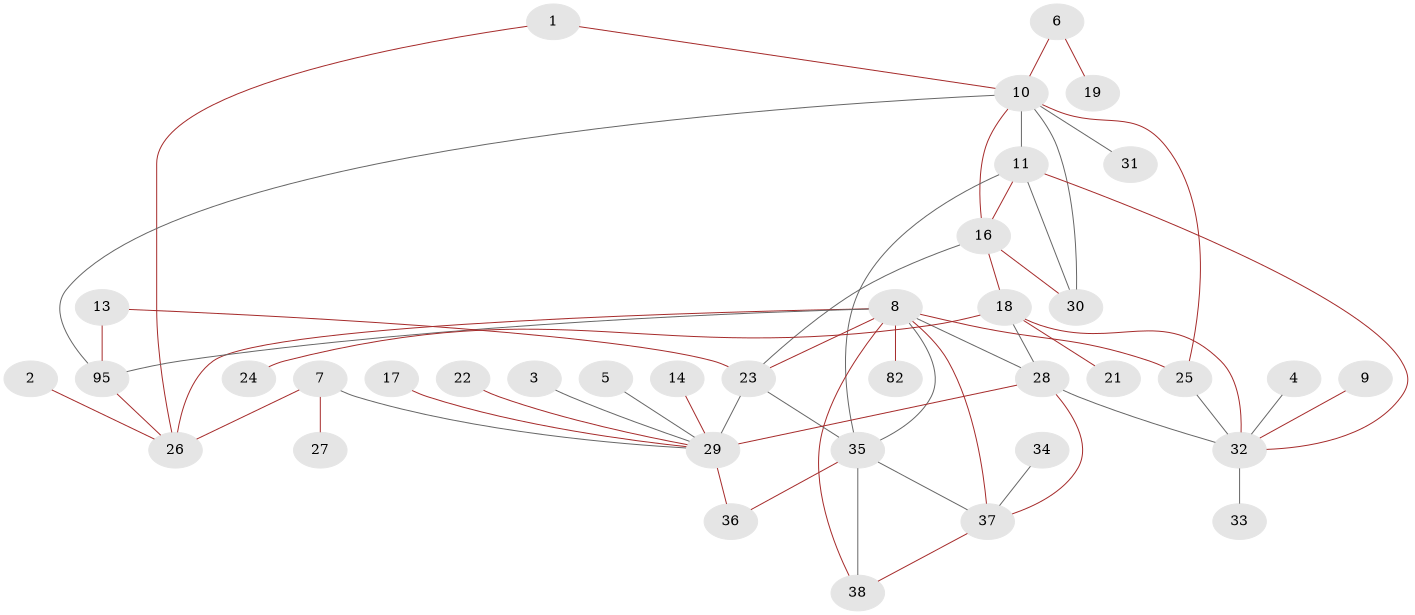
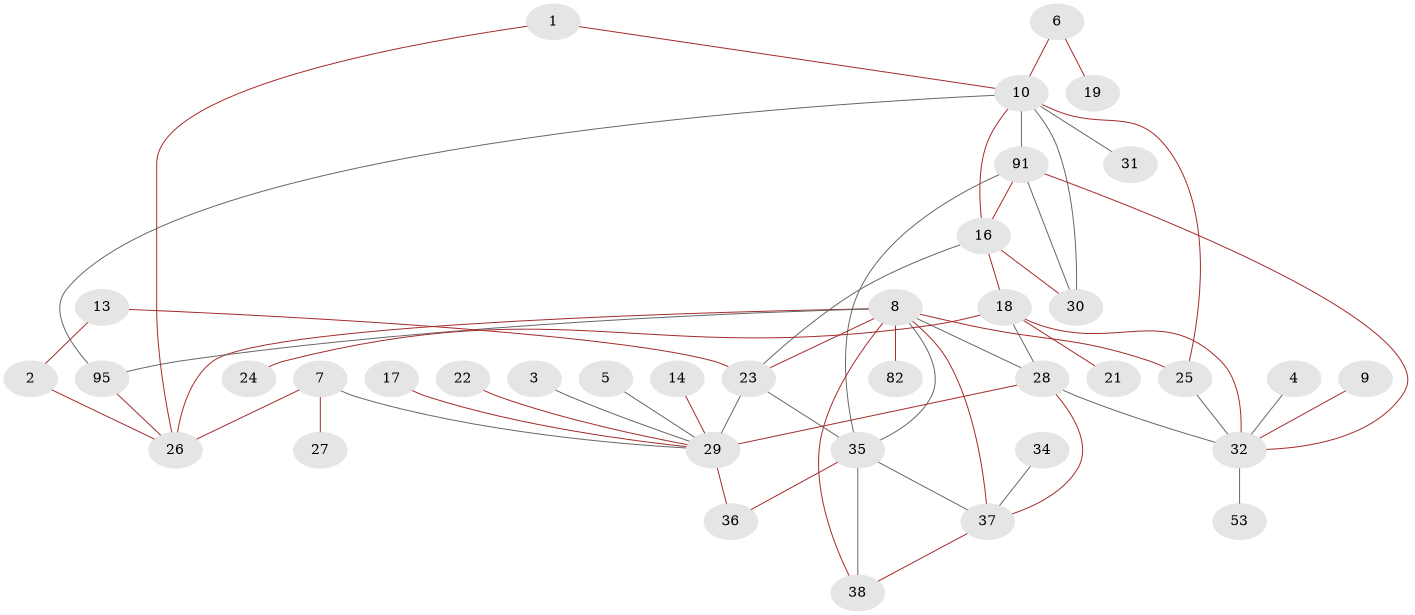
  graph {
    node [color=gray90 style=filled]
    edge [color=brown weight=1.0]
    1
    10
    26
    n4 [label=95]
    25
-   11
+   11 [label=91]
    16
    30
    31
    2
    3
    29
    36
    4
    32
-   33
+   33 [label=53]
    5
    6
    19
    7
    27
    8
    n23 [label=82]
    23
    28
    35
    37
    38
    9
    18
    13
    14
    21
    24
    17
    22
    34
    1 -- 10
    1 -- 26
    10 -- n4 [color=gray40]
    10 -- 25
    10 -- 11 [color=gray40]
    10 -- 16
    10 -- 30 [color=gray40]
    10 -- 31 [color=gray40]
    n4 -- 26
    25 -- 32 [color=gray40]
    11 -- 16
    11 -- 30 [color=gray40]
    11 -- 32
    11 -- 35 [color=gray40]
    16 -- 30
    16 -- 23 [color=gray40]
    16 -- 18
    2 -- 26
    3 -- 29 [color=gray40]
    29 -- 36
    4 -- 32 [color=gray40]
    32 -- 33 [color=gray40]
    5 -- 29 [color=gray40]
    6 -- 10
    6 -- 19
    7 -- 26
    7 -- 29 [color=gray40]
    7 -- 27
    8 -- 26 [weight=2.0]
    8 -- n4 [color=gray40 weight=2.0]
    8 -- 25
    8 -- n23
    8 -- 23
    8 -- 28 [color=gray40]
    8 -- 35 [color=gray40]
    8 -- 37
    8 -- 38
    23 -- 29 [color=gray40 weight=4.0]
    23 -- 35 [color=gray40]
    28 -- 29
    28 -- 32 [color=gray40 weight=2.0]
    28 -- 37
    35 -- 36
    35 -- 37 [color=gray40]
    35 -- 38 [color=gray40]
    37 -- 38
    9 -- 32
    18 -- 32
    18 -- 28 [color=gray40 weight=2.0]
    18 -- 21
    18 -- 24
-   13 -- n4
+   13 -- 2
    13 -- 23
    14 -- 29
    17 -- 29
    22 -- 29
    34 -- 37 [color=gray40]
  }
